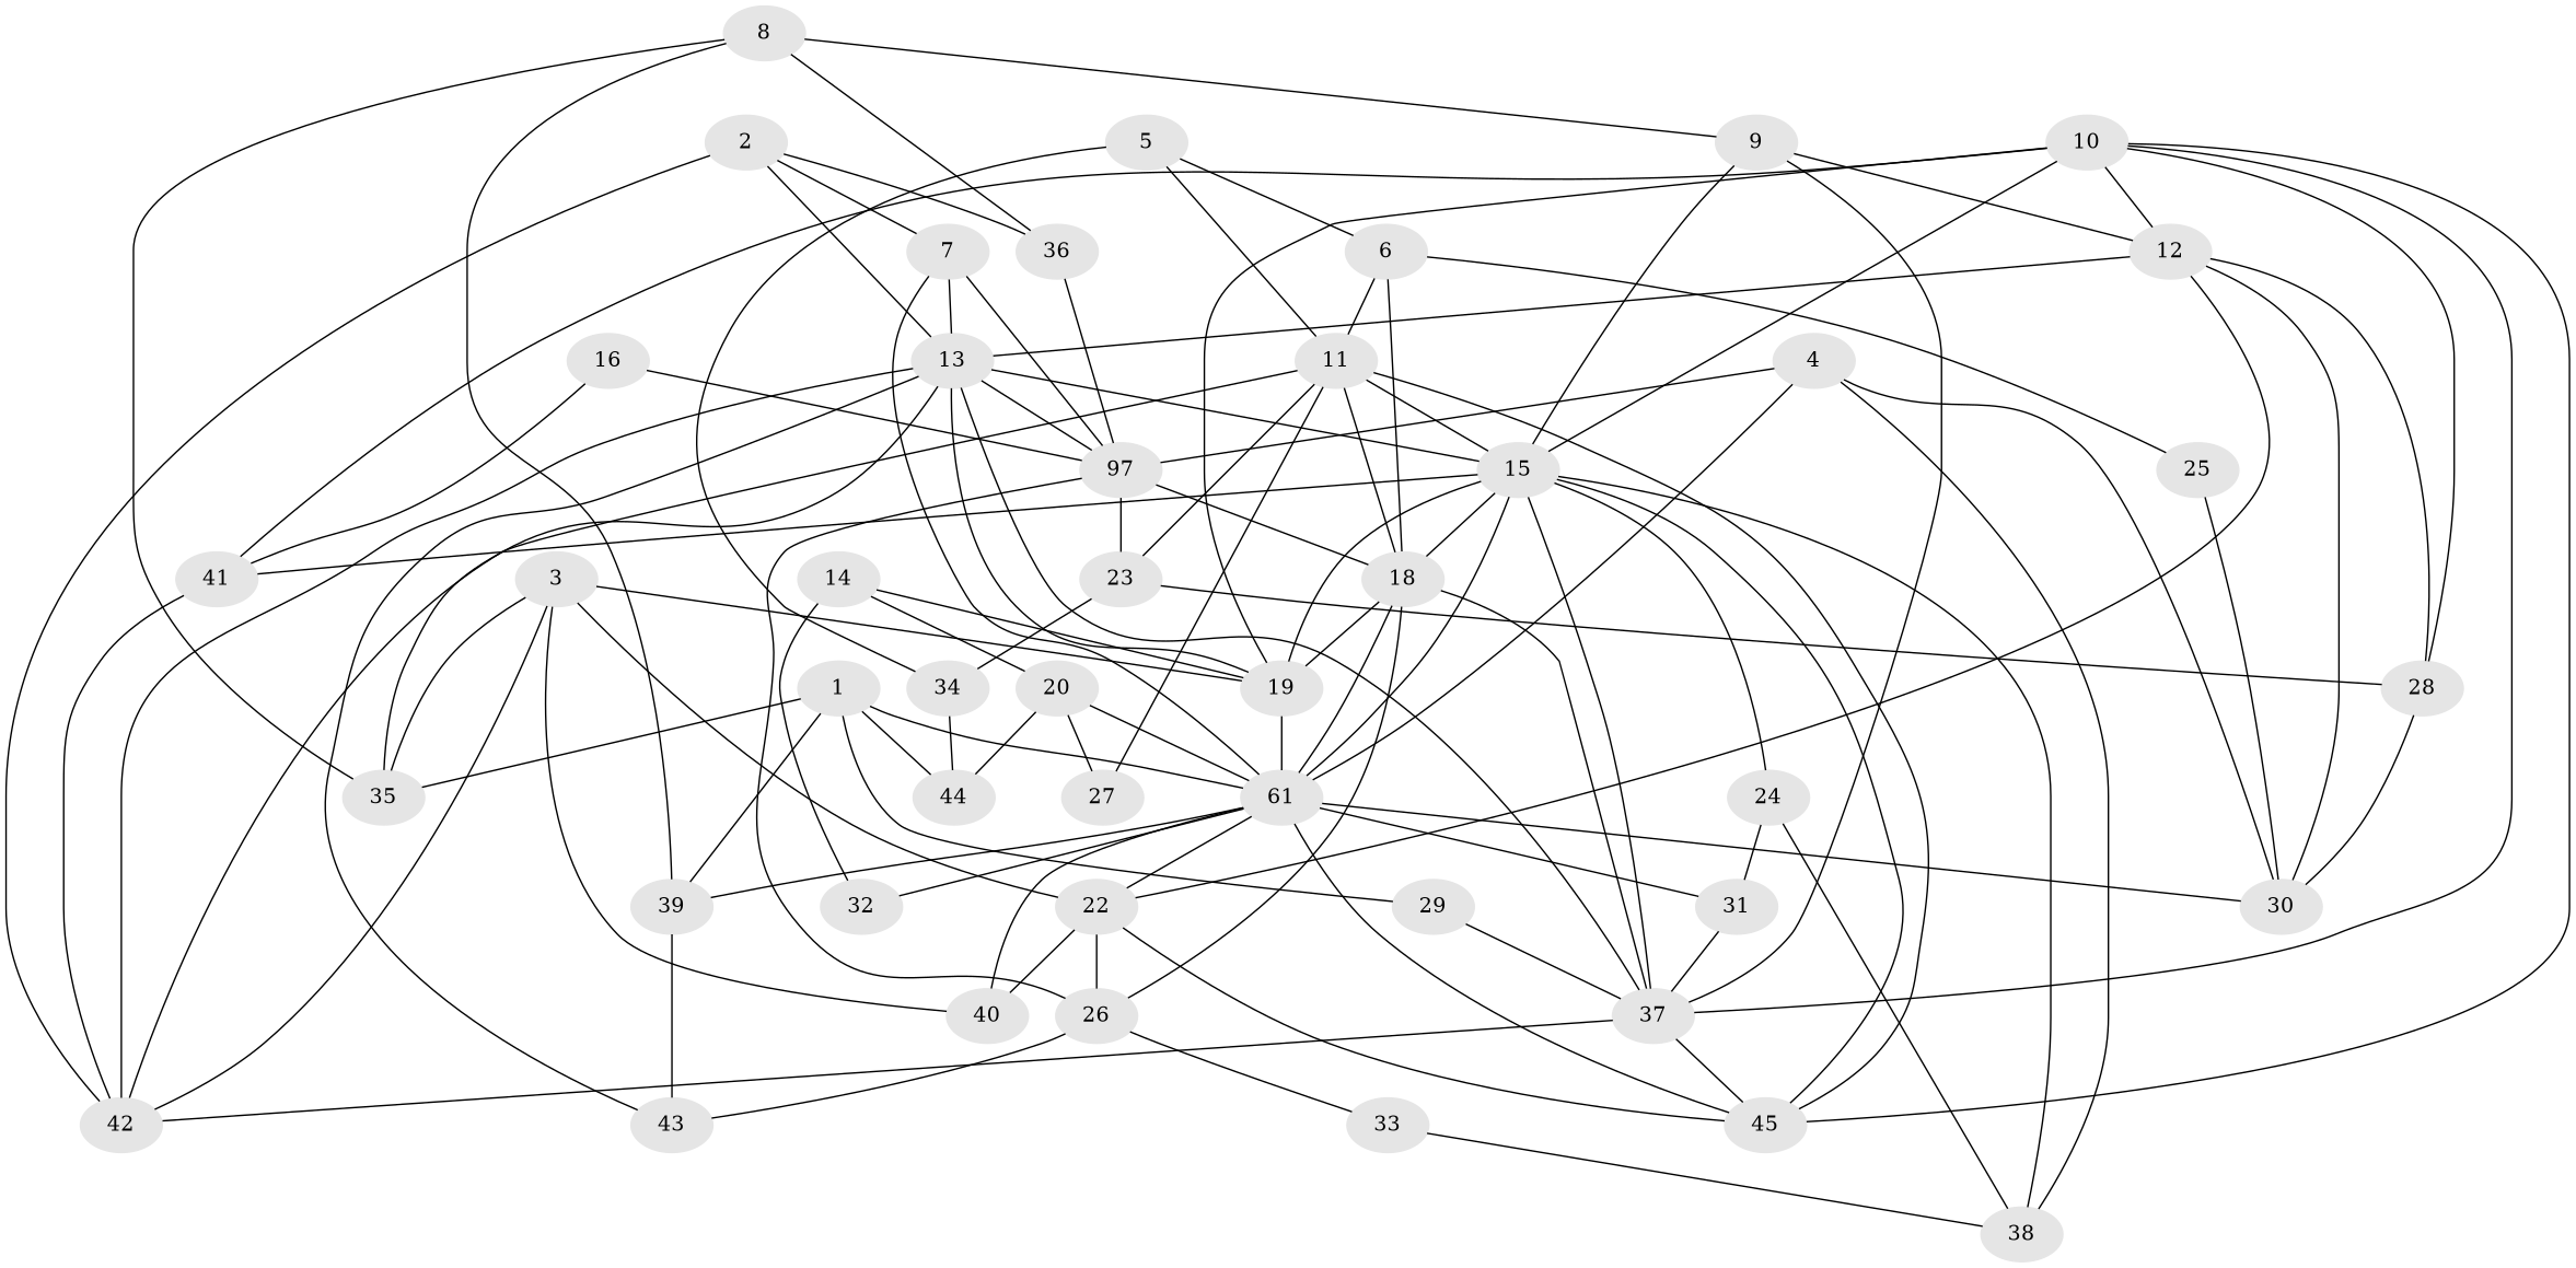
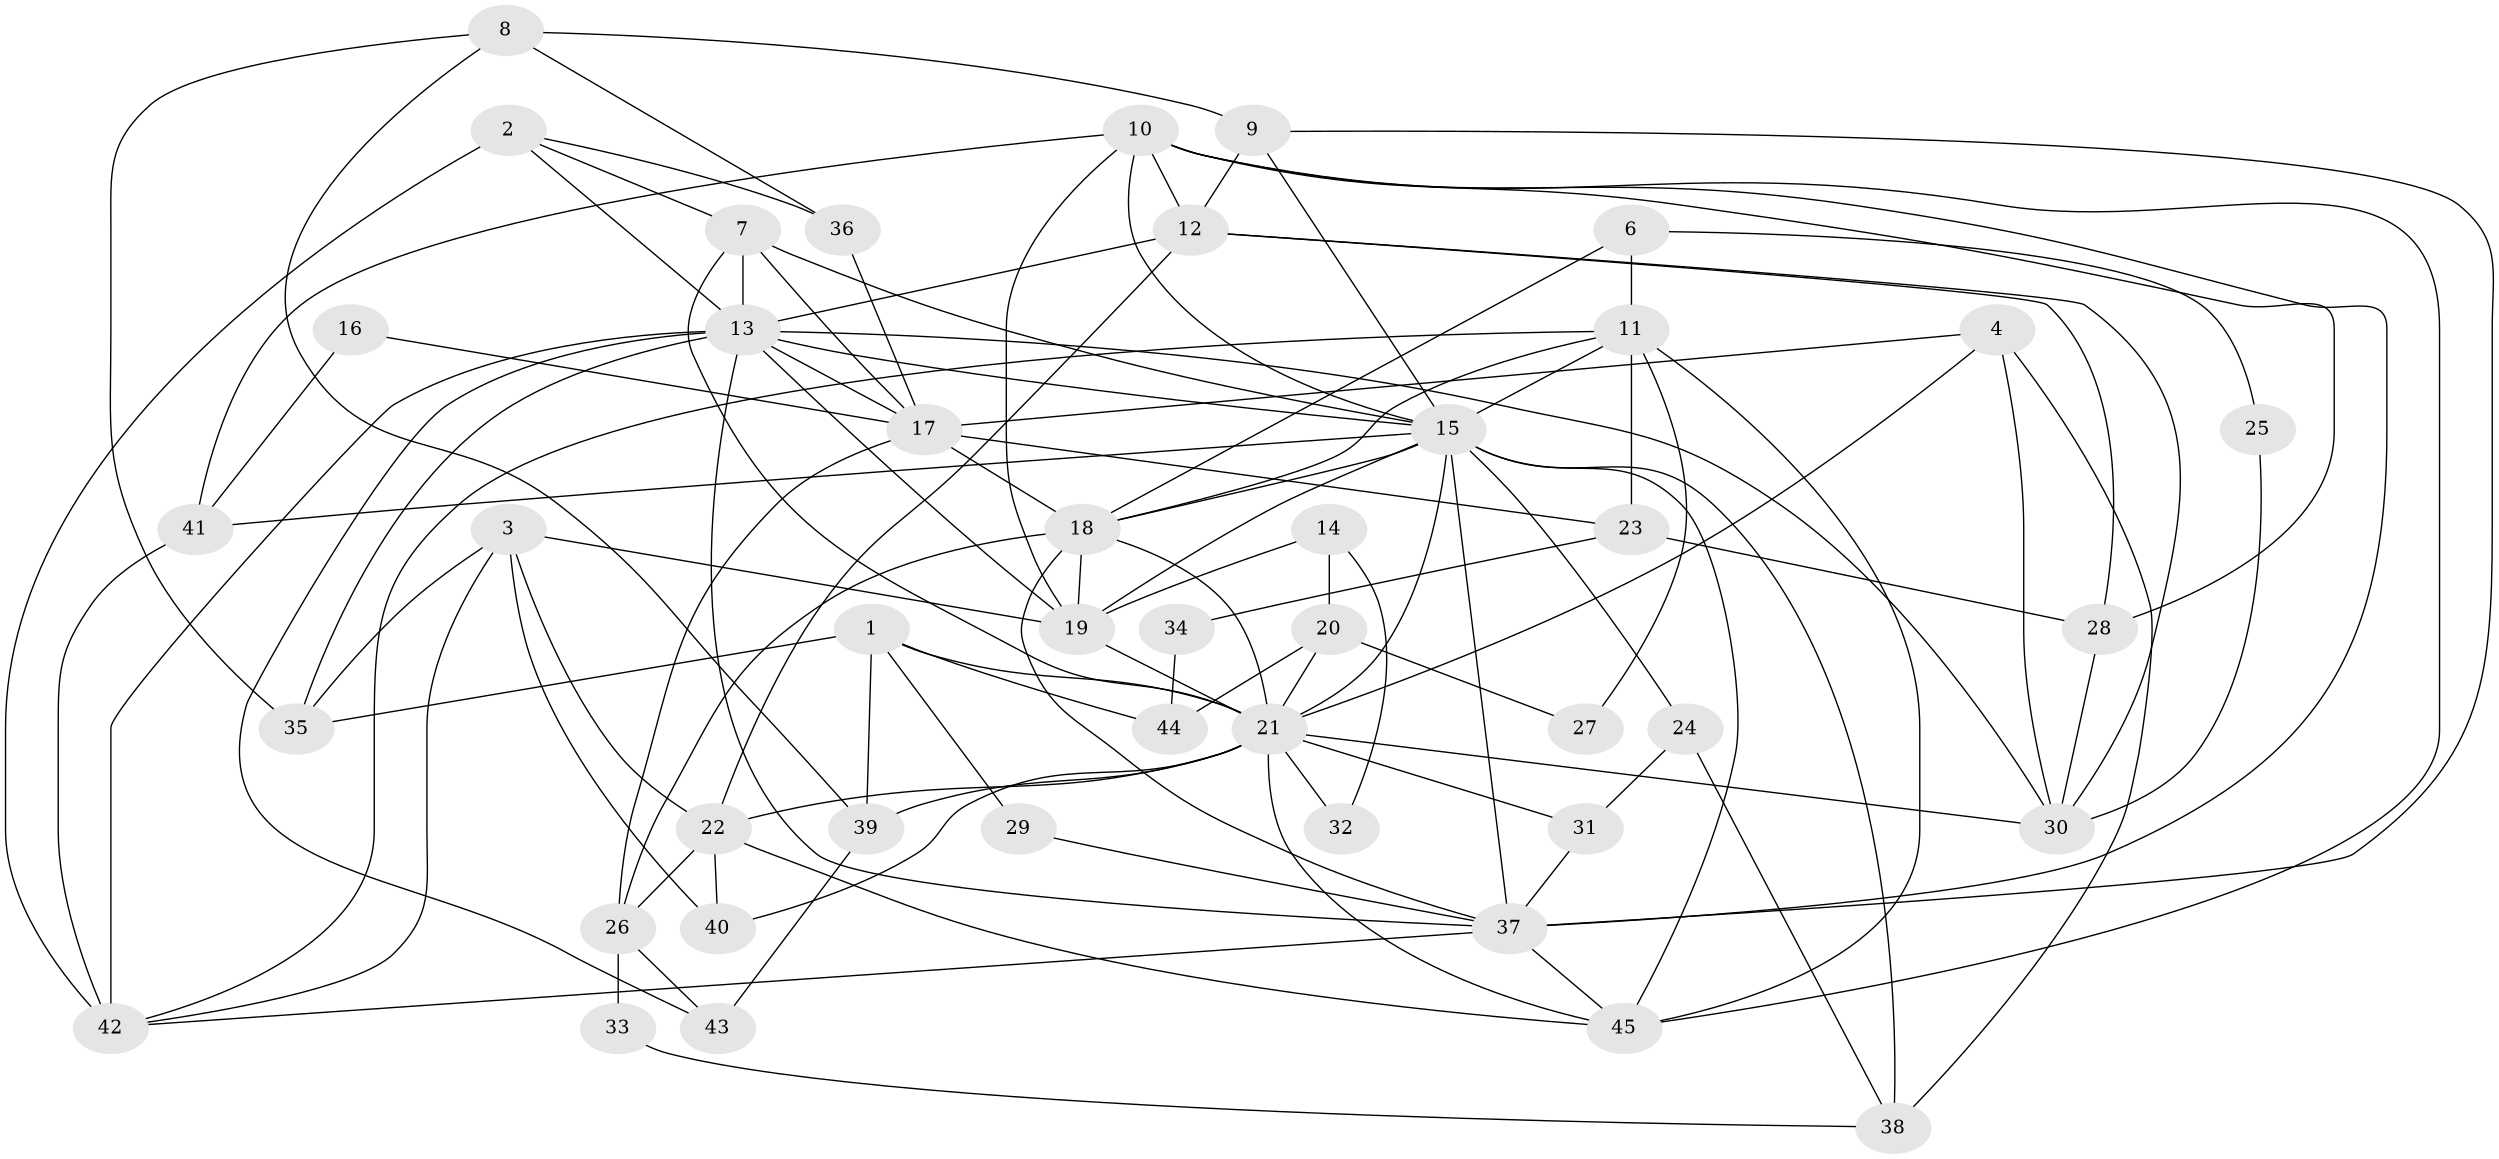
  graph {
    node [color=gray90 style=filled]
    edge [weight=1.0]
    1
-   21 [label=61]
+   21
    29
    35
    39
    44
    22
    40
    30
    45
    32
    31
    37
    43
    2
    7
    13
    36
    42
-   17 [label=97]
+   17
    15
    19
    3
    26
    4
    38
    18
    23
-   5
    6
    11
    34
    25
    27
    41
    24
    8
    9
    12
    28
    10
    14
    20
    16
    33
    1 -- 21
    1 -- 29
    1 -- 35
    1 -- 39
    1 -- 44
    21 -- 39
    21 -- 22
    21 -- 40
    21 -- 30
    21 -- 45
    21 -- 32
    21 -- 31
    29 -- 37
    39 -- 43
    22 -- 40
    22 -- 45
    22 -- 26
    31 -- 37
    37 -- 45
    37 -- 42
    2 -- 7
    2 -- 13
    2 -- 36
    2 -- 42
    7 -- 21
    7 -- 13 [weight=2.0]
    7 -- 17
+   7 -- 15 [weight=2.0]
    13 -- 35
+   13 -- 30
    13 -- 37
    13 -- 43
    13 -- 42 [weight=2.0]
    13 -- 17
    13 -- 15 [weight=3.0]
    13 -- 19
    36 -- 17
    17 -- 26 [weight=2.0]
    17 -- 18
    17 -- 23 [weight=2.0]
    15 -- 21 [weight=2.0]
    15 -- 45
    15 -- 37 [weight=3.0]
    15 -- 19 [weight=2.0]
    15 -- 38
    15 -- 18
    15 -- 41
    15 -- 24
    19 -- 21
    3 -- 35
    3 -- 22 [weight=2.0]
    3 -- 40
    3 -- 42
    3 -- 19
    26 -- 43
    26 -- 33
    4 -- 21
    4 -- 30
    4 -- 17
    4 -- 38
    18 -- 21
    18 -- 37 [weight=2.0]
    18 -- 19
    18 -- 26
    23 -- 34
    23 -- 28
-   5 -- 6
-   5 -- 11
-   5 -- 34
    6 -- 18
    6 -- 11
    6 -- 25
    11 -- 45
    11 -- 42
    11 -- 15
    11 -- 18
    11 -- 23
    11 -- 27
    34 -- 44
    25 -- 30
    41 -- 42
    24 -- 31
    24 -- 38
    8 -- 35
    8 -- 39
    8 -- 36
    8 -- 9
    9 -- 37
    9 -- 15
    9 -- 12
    12 -- 22
    12 -- 30
    12 -- 13
    12 -- 28
    28 -- 30
    10 -- 45
    10 -- 37
    10 -- 15
    10 -- 19 [weight=2.0]
    10 -- 41
    10 -- 12
    10 -- 28
    14 -- 32
    14 -- 19
    14 -- 20
    20 -- 21
    20 -- 44
    20 -- 27
    16 -- 17 [weight=2.0]
    16 -- 41
    33 -- 38
  }
